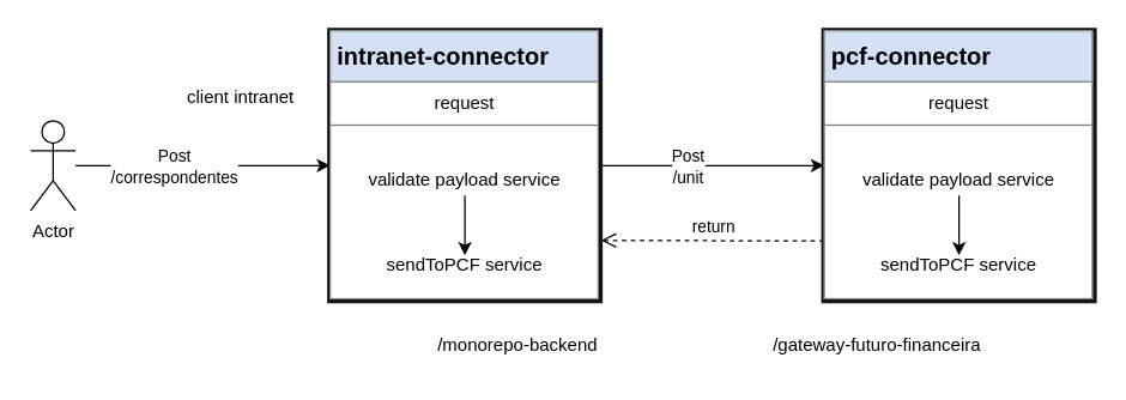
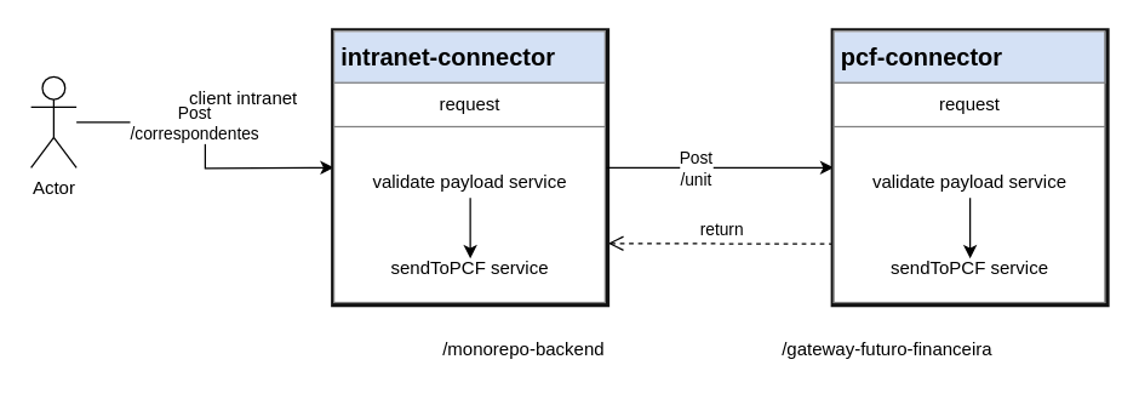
  <mxCell id="0" />
  <mxCell id="1" parent="0" />
  <mxCell id="2" style="edgeStyle=orthogonalEdgeStyle;rounded=0;orthogonalLoop=1;jettySize=auto;html=1;entryX=0;entryY=1;entryDx=0;entryDy=0;" edge="1" parent="1" source="4"><mxGeometry relative="1" as="geometry"><mxPoint x="220" y="110" as="targetPoint" /></mxGeometry></mxCell>
  <mxCell id="3" value="&lt;div&gt;Post&lt;/div&gt;&lt;div&gt;/correspondentes&lt;br&gt; &lt;/div&gt;" style="edgeLabel;html=1;align=center;verticalAlign=middle;resizable=0;points=[];" vertex="1" connectable="0" parent="2"><mxGeometry x="-0.233" relative="1" as="geometry"><mxPoint as="offset" /></mxGeometry></mxCell>
- <mxCell id="4" value="Actor" style="shape=umlActor;verticalLabelPosition=bottom;verticalAlign=top;html=1;outlineConnect=0;" vertex="1" parent="1"><mxGeometry y="80" width="30" height="60" as="geometry" x="20" /></mxCell>
+ <mxCell id="4" value="Actor" style="shape=umlActor;verticalLabelPosition=bottom;verticalAlign=top;html=1;outlineConnect=0;" vertex="1" parent="1"><mxGeometry x="20" y="50" width="30" height="60" as="geometry" /></mxCell>
  <mxCell id="5" value="client intranet" style="text;html=1;align=center;verticalAlign=middle;resizable=0;points=[];autosize=1;strokeColor=none;fillColor=none;" vertex="1" parent="1"><mxGeometry x="115" y="50" width="90" height="30" as="geometry" /></mxCell>
  <mxCell id="6" value="&lt;div&gt;/monorepo-backend&lt;/div&gt;" style="text;html=1;align=center;verticalAlign=middle;resizable=0;points=[];autosize=1;strokeColor=none;fillColor=none;" vertex="1" parent="1"><mxGeometry x="280" y="215" width="130" height="30" as="geometry" /></mxCell>
  <mxCell id="7" value="return" style="html=1;verticalAlign=bottom;endArrow=open;dashed=1;endSize=8;curved=0;rounded=0;exitX=-0.001;exitY=0.78;exitDx=0;exitDy=0;exitPerimeter=0;" edge="1" parent="1" source="14"><mxGeometry relative="1" as="geometry"><mxPoint x="500" y="180" as="sourcePoint" /><mxPoint x="401" y="160" as="targetPoint" /></mxGeometry></mxCell>
  <mxCell id="8" value="" style="group" vertex="1" connectable="0" parent="1"><mxGeometry x="220" y="20" width="180" height="180" as="geometry" /></mxCell>
  <mxCell id="9" value="&lt;table border=&quot;1&quot; width=&quot;100%&quot; height=&quot;100%&quot; cellpadding=&quot;4&quot; style=&quot;width: 100%; height: 100%; border-collapse: collapse; background-color: rgb(255, 255, 255);&quot;&gt;&lt;tbody&gt;&lt;tr align=&quot;left&quot;&gt;&lt;th style=&quot;background-color: light-dark(rgb(212, 225, 245), rgb(18, 18, 18));&quot;&gt;&lt;font style=&quot;font-size: 16px;&quot;&gt;intranet-connector&lt;/font&gt;&lt;/th&gt;&lt;/tr&gt;&lt;tr&gt;&lt;td style=&quot;&quot; align=&quot;center&quot;&gt;request&lt;/td&gt;&lt;/tr&gt;&lt;tr&gt;&lt;td align=&quot;center&quot;&gt;&lt;br&gt;validate payload service&lt;br&gt;&lt;br&gt;&lt;br&gt;&lt;br&gt;sendToPCF service&lt;br&gt;&lt;/td&gt;&lt;/tr&gt;&lt;/tbody&gt;&lt;/table&gt;" style="text;html=1;whiteSpace=wrap;strokeColor=#121212;fillColor=#D4E1F5;overflow=fill;shadow=0;strokeWidth=4;" vertex="1" parent="8"><mxGeometry width="180" height="180" as="geometry" /></mxCell>
  <mxCell id="10" value="" style="endArrow=classic;html=1;rounded=0;entryX=0.5;entryY=0.833;entryDx=0;entryDy=0;entryPerimeter=0;" edge="1" parent="8" target="9"><mxGeometry width="50" height="50" relative="1" as="geometry"><mxPoint x="90" y="120" as="sourcePoint" /><mxPoint x="90" y="10" as="targetPoint" /><Array as="points"><mxPoint x="90" y="110" /></Array></mxGeometry></mxCell>
  <mxCell id="11" style="edgeStyle=orthogonalEdgeStyle;rounded=0;orthogonalLoop=1;jettySize=auto;html=1;entryX=0;entryY=0.5;entryDx=0;entryDy=0;exitX=1;exitY=0.5;exitDx=0;exitDy=0;" edge="1" parent="1" source="9" target="14"><mxGeometry relative="1" as="geometry"><mxPoint x="400" y="130" as="sourcePoint" /><mxPoint x="500" y="130" as="targetPoint" /><Array as="points" /></mxGeometry></mxCell>
  <mxCell id="12" value="&lt;div&gt;Post&lt;/div&gt;&lt;div&gt;/unit&lt;br&gt; &lt;/div&gt;" style="edgeLabel;html=1;align=center;verticalAlign=middle;resizable=0;points=[];" vertex="1" connectable="0" parent="11"><mxGeometry x="-0.233" relative="1" as="geometry"><mxPoint as="offset" /></mxGeometry></mxCell>
  <mxCell id="13" value="" style="group" vertex="1" connectable="0" parent="1"><mxGeometry x="550" y="20" width="180" height="180" as="geometry" /></mxCell>
  <mxCell id="14" value="&lt;table border=&quot;1&quot; width=&quot;100%&quot; height=&quot;100%&quot; cellpadding=&quot;4&quot; style=&quot;width: 100%; height: 100%; border-collapse: collapse; background-color: rgb(255, 255, 255);&quot;&gt;&lt;tbody&gt;&lt;tr align=&quot;left&quot;&gt;&lt;th style=&quot;background-color: light-dark(rgb(212, 225, 245), rgb(18, 18, 18));&quot;&gt;&lt;font style=&quot;font-size: 16px;&quot;&gt;pcf-connector&lt;/font&gt;&lt;br&gt;&lt;/th&gt;&lt;/tr&gt;&lt;tr&gt;&lt;td style=&quot;&quot; align=&quot;center&quot;&gt;request&lt;/td&gt;&lt;/tr&gt;&lt;tr&gt;&lt;td align=&quot;center&quot;&gt;&lt;br&gt;validate payload service&lt;br&gt;&lt;br&gt;&lt;br&gt;&lt;br&gt;sendToPCF service&lt;br&gt;&lt;/td&gt;&lt;/tr&gt;&lt;/tbody&gt;&lt;/table&gt;" style="text;html=1;whiteSpace=wrap;strokeColor=#121212;fillColor=#D4E1F5;overflow=fill;shadow=0;strokeWidth=4;" vertex="1" parent="13"><mxGeometry width="180" height="180" as="geometry" /></mxCell>
  <mxCell id="15" value="" style="endArrow=classic;html=1;rounded=0;entryX=0.5;entryY=0.833;entryDx=0;entryDy=0;entryPerimeter=0;" edge="1" parent="13" target="14"><mxGeometry width="50" height="50" relative="1" as="geometry"><mxPoint x="90" y="120" as="sourcePoint" /><mxPoint x="90" y="10" as="targetPoint" /><Array as="points"><mxPoint x="90" y="110" /></Array></mxGeometry></mxCell>
  <mxCell id="16" value="&lt;div&gt;/gateway-futuro-financeira&lt;/div&gt;" style="text;html=1;align=center;verticalAlign=middle;resizable=0;points=[];autosize=1;strokeColor=none;fillColor=none;" vertex="1" parent="1"><mxGeometry x="505" y="215" width="160" height="30" as="geometry" /></mxCell>
